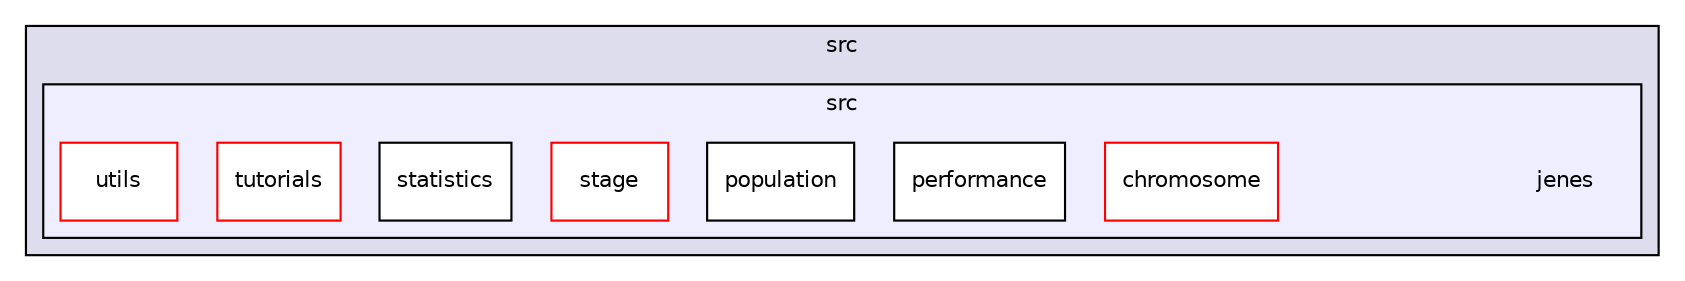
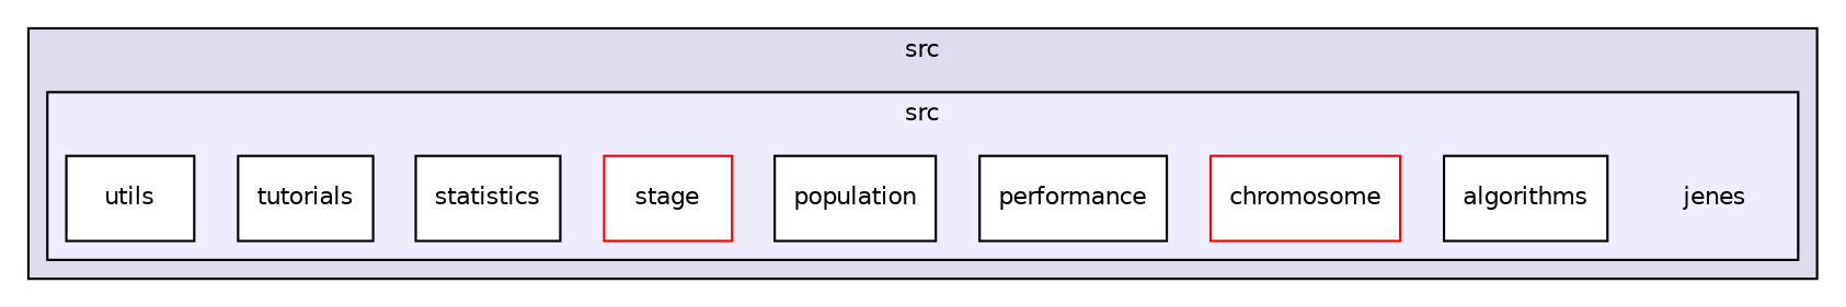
  digraph {
    compound=true
    node [fontname=Helvetica fontsize=10 shape=box color=black fillcolor=white style=filled]
    n1 [label=jenes shape=plaintext color="" fillcolor="" style=""]
+   n2 [label=algorithms]
    n3 [color=red label=chromosome]
    n4 [label=performance]
    n5 [label=population]
    n6 [color=red label=stage]
    n7 [label=statistics]
-   n8 [color=red label=tutorials]
-   n9 [color=red label=utils]
+   n8 [label=tutorials]
+   n9 [label=utils]
    subgraph cluster_1 {
      bgcolor="#ddddee"
      fontname=Helvetica
      fontsize=10
      label=src
      pencolor=black
      subgraph cluster_2 {
        bgcolor="#eeeeff"
        fontname=Helvetica
        fontsize=10
        pencolor=black
        n1
+       n2
        n3
        n4
        n5
        n6
        n7
        n8
        n9
      }
    }
  }
